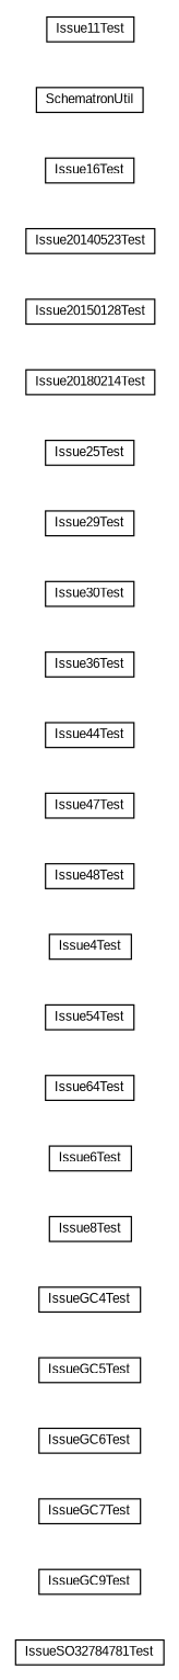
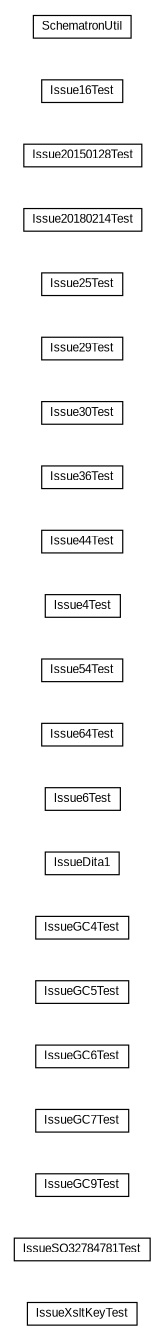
  digraph {
    nodesep=0.25
    ranksep=0.5
    rankdir=LR
    node [fontcolor=black fontname=arial fontsize=10.0 shape=plaintext]
+   n1 [label=<<table title="com.helger.schematron.supplementary.IssueXsltKeyTest" border="0" cellborder="1" cellspacing="0" cellpadding="2" port="p" href="./IssueXsltKeyTest.html"> 		<tr><td><table border="0" cellspacing="0" cellpadding="1"> <tr><td align="center" balign="center"> IssueXsltKeyTest </td></tr> 		</table></td></tr> 		</table>>]
    n2 [label=<<table title="com.helger.schematron.supplementary.IssueSO32784781Test" border="0" cellborder="1" cellspacing="0" cellpadding="2" port="p" href="./IssueSO32784781Test.html"> 		<tr><td><table border="0" cellspacing="0" cellpadding="1"> <tr><td align="center" balign="center"> IssueSO32784781Test </td></tr> 		</table></td></tr> 		</table>>]
    n3 [label=<<table title="com.helger.schematron.supplementary.IssueGC9Test" border="0" cellborder="1" cellspacing="0" cellpadding="2" port="p" href="./IssueGC9Test.html"> 		<tr><td><table border="0" cellspacing="0" cellpadding="1"> <tr><td align="center" balign="center"> IssueGC9Test </td></tr> 		</table></td></tr> 		</table>>]
    n4 [label=<<table title="com.helger.schematron.supplementary.IssueGC7Test" border="0" cellborder="1" cellspacing="0" cellpadding="2" port="p" href="./IssueGC7Test.html"> 		<tr><td><table border="0" cellspacing="0" cellpadding="1"> <tr><td align="center" balign="center"> IssueGC7Test </td></tr> 		</table></td></tr> 		</table>>]
    n5 [label=<<table title="com.helger.schematron.supplementary.IssueGC6Test" border="0" cellborder="1" cellspacing="0" cellpadding="2" port="p" href="./IssueGC6Test.html"> 		<tr><td><table border="0" cellspacing="0" cellpadding="1"> <tr><td align="center" balign="center"> IssueGC6Test </td></tr> 		</table></td></tr> 		</table>>]
    n6 [label=<<table title="com.helger.schematron.supplementary.IssueGC5Test" border="0" cellborder="1" cellspacing="0" cellpadding="2" port="p" href="./IssueGC5Test.html"> 		<tr><td><table border="0" cellspacing="0" cellpadding="1"> <tr><td align="center" balign="center"> IssueGC5Test </td></tr> 		</table></td></tr> 		</table>>]
    n7 [label=<<table title="com.helger.schematron.supplementary.IssueGC4Test" border="0" cellborder="1" cellspacing="0" cellpadding="2" port="p" href="./IssueGC4Test.html"> 		<tr><td><table border="0" cellspacing="0" cellpadding="1"> <tr><td align="center" balign="center"> IssueGC4Test </td></tr> 		</table></td></tr> 		</table>>]
-   n9 [label=<<table title="com.helger.schematron.supplementary.Issue8Test" border="0" cellborder="1" cellspacing="0" cellpadding="2" port="p" href="./Issue8Test.html"> 		<tr><td><table border="0" cellspacing="0" cellpadding="1"> <tr><td align="center" balign="center"> Issue8Test </td></tr> 		</table></td></tr> 		</table>>]
+   n8 [label=<<table title="com.helger.schematron.supplementary.IssueDita1" border="0" cellborder="1" cellspacing="0" cellpadding="2" port="p" href="./IssueDita1.html"> 		<tr><td><table border="0" cellspacing="0" cellpadding="1"> <tr><td align="center" balign="center"> IssueDita1 </td></tr> 		</table></td></tr> 		</table>>]
    n10 [label=<<table title="com.helger.schematron.supplementary.Issue6Test" border="0" cellborder="1" cellspacing="0" cellpadding="2" port="p" href="./Issue6Test.html"> 		<tr><td><table border="0" cellspacing="0" cellpadding="1"> <tr><td align="center" balign="center"> Issue6Test </td></tr> 		</table></td></tr> 		</table>>]
    n11 [label=<<table title="com.helger.schematron.supplementary.Issue64Test" border="0" cellborder="1" cellspacing="0" cellpadding="2" port="p" href="./Issue64Test.html"> 		<tr><td><table border="0" cellspacing="0" cellpadding="1"> <tr><td align="center" balign="center"> Issue64Test </td></tr> 		</table></td></tr> 		</table>>]
    n12 [label=<<table title="com.helger.schematron.supplementary.Issue54Test" border="0" cellborder="1" cellspacing="0" cellpadding="2" port="p" href="./Issue54Test.html"> 		<tr><td><table border="0" cellspacing="0" cellpadding="1"> <tr><td align="center" balign="center"> Issue54Test </td></tr> 		</table></td></tr> 		</table>>]
    n13 [label=<<table title="com.helger.schematron.supplementary.Issue4Test" border="0" cellborder="1" cellspacing="0" cellpadding="2" port="p" href="./Issue4Test.html"> 		<tr><td><table border="0" cellspacing="0" cellpadding="1"> <tr><td align="center" balign="center"> Issue4Test </td></tr> 		</table></td></tr> 		</table>>]
-   n14 [label=<<table title="com.helger.schematron.supplementary.Issue48Test" border="0" cellborder="1" cellspacing="0" cellpadding="2" port="p" href="./Issue48Test.html"> 		<tr><td><table border="0" cellspacing="0" cellpadding="1"> <tr><td align="center" balign="center"> Issue48Test </td></tr> 		</table></td></tr> 		</table>>]
-   n15 [label=<<table title="com.helger.schematron.supplementary.Issue47Test" border="0" cellborder="1" cellspacing="0" cellpadding="2" port="p" href="./Issue47Test.html"> 		<tr><td><table border="0" cellspacing="0" cellpadding="1"> <tr><td align="center" balign="center"> Issue47Test </td></tr> 		</table></td></tr> 		</table>>]
    n16 [label=<<table title="com.helger.schematron.supplementary.Issue44Test" border="0" cellborder="1" cellspacing="0" cellpadding="2" port="p" href="./Issue44Test.html"> 		<tr><td><table border="0" cellspacing="0" cellpadding="1"> <tr><td align="center" balign="center"> Issue44Test </td></tr> 		</table></td></tr> 		</table>>]
    n17 [label=<<table title="com.helger.schematron.supplementary.Issue36Test" border="0" cellborder="1" cellspacing="0" cellpadding="2" port="p" href="./Issue36Test.html"> 		<tr><td><table border="0" cellspacing="0" cellpadding="1"> <tr><td align="center" balign="center"> Issue36Test </td></tr> 		</table></td></tr> 		</table>>]
    n18 [label=<<table title="com.helger.schematron.supplementary.Issue30Test" border="0" cellborder="1" cellspacing="0" cellpadding="2" port="p" href="./Issue30Test.html"> 		<tr><td><table border="0" cellspacing="0" cellpadding="1"> <tr><td align="center" balign="center"> Issue30Test </td></tr> 		</table></td></tr> 		</table>>]
    n19 [label=<<table title="com.helger.schematron.supplementary.Issue29Test" border="0" cellborder="1" cellspacing="0" cellpadding="2" port="p" href="./Issue29Test.html"> 		<tr><td><table border="0" cellspacing="0" cellpadding="1"> <tr><td align="center" balign="center"> Issue29Test </td></tr> 		</table></td></tr> 		</table>>]
    n20 [label=<<table title="com.helger.schematron.supplementary.Issue25Test" border="0" cellborder="1" cellspacing="0" cellpadding="2" port="p" href="./Issue25Test.html"> 		<tr><td><table border="0" cellspacing="0" cellpadding="1"> <tr><td align="center" balign="center"> Issue25Test </td></tr> 		</table></td></tr> 		</table>>]
    n21 [label=<<table title="com.helger.schematron.supplementary.Issue20180214Test" border="0" cellborder="1" cellspacing="0" cellpadding="2" port="p" href="./Issue20180214Test.html"> 		<tr><td><table border="0" cellspacing="0" cellpadding="1"> <tr><td align="center" balign="center"> Issue20180214Test </td></tr> 		</table></td></tr> 		</table>>]
    n22 [label=<<table title="com.helger.schematron.supplementary.Issue20150128Test" border="0" cellborder="1" cellspacing="0" cellpadding="2" port="p" href="./Issue20150128Test.html"> 		<tr><td><table border="0" cellspacing="0" cellpadding="1"> <tr><td align="center" balign="center"> Issue20150128Test </td></tr> 		</table></td></tr> 		</table>>]
-   n23 [label=<<table title="com.helger.schematron.supplementary.Issue20140523Test" border="0" cellborder="1" cellspacing="0" cellpadding="2" port="p" href="./Issue20140523Test.html"> 		<tr><td><table border="0" cellspacing="0" cellpadding="1"> <tr><td align="center" balign="center"> Issue20140523Test </td></tr> 		</table></td></tr> 		</table>>]
    n24 [label=<<table title="com.helger.schematron.supplementary.Issue16Test" border="0" cellborder="1" cellspacing="0" cellpadding="2" port="p" href="./Issue16Test.html"> 		<tr><td><table border="0" cellspacing="0" cellpadding="1"> <tr><td align="center" balign="center"> Issue16Test </td></tr> 		</table></td></tr> 		</table>>]
    n25 [label=<<table title="com.helger.schematron.supplementary.Issue16Test.SchematronUtil" border="0" cellborder="1" cellspacing="0" cellpadding="2" port="p" href="./Issue16Test.SchematronUtil.html"> 		<tr><td><table border="0" cellspacing="0" cellpadding="1"> <tr><td align="center" balign="center"> SchematronUtil </td></tr> 		</table></td></tr> 		</table>>]
-   n26 [label=<<table title="com.helger.schematron.supplementary.Issue11Test" border="0" cellborder="1" cellspacing="0" cellpadding="2" port="p" href="./Issue11Test.html"> 		<tr><td><table border="0" cellspacing="0" cellpadding="1"> <tr><td align="center" balign="center"> Issue11Test </td></tr> 		</table></td></tr> 		</table>>]
  }
